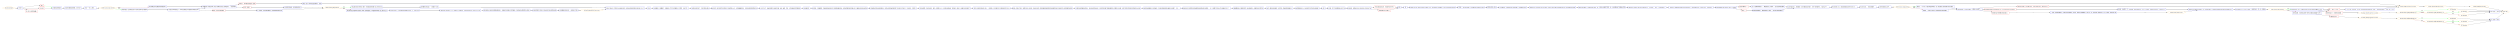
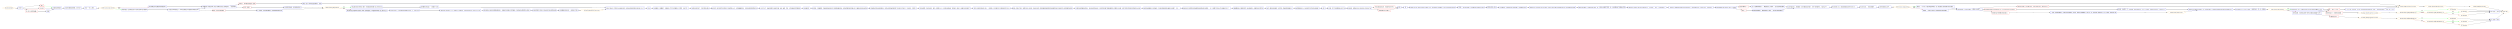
  digraph {
    fontname="Noto Serif"
    rankdir=LR
    node [color=blue fontname="Noto Serif" shape=box]
    edge [fontname="Noto Serif"]
    "QuincyDay2 begins." [color=orange shape=""]
    n2 [label="你失敗了"]
    n3 [color=red label="嗯好。"]
    n4 [color=red label="失敗什麼？"]
    n5 [color=red label="哦，很好，我們還在繼續。"]
    n6 [label="你應該要讓我恨你的"]
+   n7 [label="閉嘴"]
    n8 [label="這就是這整個操練的重點，但你失敗了"]
    n9 [label="而現在──該死。該死的……"]
    n10 [color=orange label="Check boolean QuincySorted" shape=""]
    n11 [label="就跟你說過，告訴你我怎麼加入六煞幫的故事不是什麼趣事"]
    n12 [label="現在換我告訴你這個會讓你恨我的故事了"]
    n13 [label="但現在這件事就要發生了。因為現在換我告訴你這個會讓你恨我的故事了"]
    n14 [label="因為還得有人來做這件事，對吧？如果不是你的話，那就是我了。一如往常那樣"]
    n15 [color=red label="崑西，你可以不用這麼做。"]
    n16 [color=red label="好喔。我在聽。"]
    n17 [color=red label="我要走了。我不想玩這種遊戲。[結束]"]
    n18 [label="也許你聽完我說的，也許你最後會明白"]
    n19 [label="不，我得做。也許你聽完我說的，也許你最後會明白為什麼"]
    n20 [label="好吧。很好。你幫我省去這個麻煩了。謝謝"]
    n21 [color=orange label="Check boolean QuincyArthur3" shape=""]
    n22 [color=orange label="Boolean QuincyNoDate is now true." shape=""]
    n23 [label="我告訴過你我為什麼會加入軍隊。我有多想讓我和我家人過上更好的生活"]
    n24 [label="我從來沒有告訴過你我為什麼會加入軍隊。那我就說快點，單純想讓我和我家人過上更好的生活"]
    n25 [color=orange label="Boolean QuincyDating is now false." shape=""]
    n26 [label="我有機會這麼做之前，一切都發生了巨變"]
    n27 [label="在我長大的地方，沒有這種免費的機會讓你這麼做。不，你得出去闖"]
    n28 [color=orange label="Boolean IsDating is now false." shape=""]
    n29 [label="不用天才也知道，陛下是我人生走錯路的原因，也是為什麼我發誓再也不會跟任何人交心了"]
    n30 [label="而像我這種人想要闖出一片天，最簡單的方法就是從軍。他們有發放獎學金，讓士兵可以上大學"]
    "Chat ends." [color=orange shape=""]
    n32 [label="所以"]
    n33 [label="所以我想說，我就去幫他們殺個幾年的人，然後就可以順利進入商學院就讀。主修財金或企業管理碩士之類的"]
    n34 [label="在因緣際會，偶然機遇下，我最後加入了陛下的同個軍團，第三營隊──赤血守望。"]
    n35 [label="之後回家把家人安頓好，用有效的方式做出實質的改變"]
    n36 [label="他當時已經是中校了。而我才剛踏出軍校"]
    n37 [label="但我有機會這麼做之前，一切都發生了巨變"]
    n38 [label="有段時間，我試著遵守這些潛規則，當個優秀的小士兵。但當我繼續這樣做……我意識到局面還是對我不利"]
    n39 [color=orange label="Boolean QuincyArthur3 is now true." shape=""]
    n40 [label="人生並不公平。無論去到哪裡，到處都充斥著，偏袒、偏愛、盲從。人們因為我的來歷而鄙視我"]
    n41 [label="因為我的背景"]
    n42 [label="於是我……開始做蠢事。開始做我現在後悔的事。開始愚蠢地發洩情緒。如果他們想從我這裡拿走什麼，我就會反過來拿走他們的"]
    n43 [label="因為如果他們沒在為我著想的話，我又為什麼要為他們著想呢？所以我只在乎我自己，只有我自己，清楚嗎？"]
    n44 [label="我沒有偷東西。沒有違反規定。我是一名優秀的小士兵。但如果你有聽說過「惡意服從」這個詞，你就會明白我的用意了"]
    n45 [label="我當時一刻都沒浪費在別人身上，一直都沒有。我只想做完自己的事然後領完工資走人"]
    n46 [label="然後一切都出了差錯。我們正在執行一場任務。我在進行偵察，透過望遠鏡發現敵軍突然開始朝我們這個方向發動攻擊。他們發現我們在那裡"]
    n47 [label="亞瑟和其他部隊被困在戰場上，我必須在瞬間做出決定。我可以對那些亂了陣腳的敵軍開火並暴露自己的位置，給陛下和隊友們示警及時間到達安全的地方"]
    n48 [label="但這樣做會讓我陷入真正的麻煩。可以確定那些敵軍很快就會衝向我這邊了。所以……"]
    n49 [label="我收拾好自己的東西並使用無線電回報我們的行蹤已經暴露……反正，我想陛下和其他人早已經被敵方幹掉了……"]
    n50 [label="我離開那個我一直躲藏的房間，就在轉角遇到一名敵軍用步槍口對準我"]
    n51 [label="他們一直都知道我在那裡。他們打從一開始就掌握我的動向了"]
    n52 [label="他們把我拖到街上，強迫我跪下並用手槍頂在我後腦勺"]
    n53 [label="砰砰"]
    n54 [label="是亞瑟。陛下不知從哪裡冒出來救了我"]
    n55 [label="因為這樣，我對他好生氣。我站起來後，當場斥責了他"]
    n56 [color=red label="是因為你捨得讓他去死，而他卻不願意丟下你？"]
    n57 [color=red label="因為你現在欠他一條命了？"]
    n58 [label="是的"]
    n59 [label="看"]
    n60 [label="你難道不明白嗎？我過去只為我自己和我家人而活。那對我來說才是最重要的，是唯一對我來說有意義的事"]
    n61 [label="而現在……現在有這個混蛋，現在我還得關心他會發生什麼事"]
    n62 [label="那不是計劃的一部分"]
    n63 [label="所以幾個月後，當他讓我們陷入嚴重的處境，而他就要被勒退時"]
    n64 [label="我得做出選擇。我到底要不要向長官們撒一大堆謊？我要不要像之前那樣就管他去死？還是我應該做正確的事"]
    n65 [label="我選擇做正確的事，因為這是我虧欠他的，我……我和他一起離開了軍隊，也……也就這樣結束了我那個大學夢"]
    n66 [label="我渴望為自己和我家人過上更好生活的美夢沒了。但亞瑟說，「夥計，一切都會沒事的」"]
    n67 [label="「我已經在一個維和組織內幫我們安排好新的崗位了。他們給的薪水更多，而且從不拖欠。你會沒事的」"]
    n68 [label="然後我就像個白癡一樣跟他一起加入了危應部隊"]
    n69 [color=red label="然後科腐暴發了……"]
    n70 [color=red label="噢不……"]
    n71 [label="是的，然後科腐就暴發了……事態急劇惡化，而那時……他比以往都還更需要我"]
    n72 [label="然後科腐就暴發了，事態急劇惡化，而那時……他比以往都還更需要我"]
    n73 [label="但我不能就這樣……轉身離開。已經不是那樣做的時候了，對吧？那時離不開……現在也走不了……"]
    n74 [label="每次我與別人交心，最後我都會成為他們的小玩具士兵……"]
    n75 [label="所以當你出現……然後直接闖進來……"]
    n76 [label="踢開了我緊緊鎖上的門……"]
    n77 [color=orange label="Check boolean QuincyDating" shape=""]
    n78 [label="然後說，「不，夥計，現在你就是要和我在一起，就這麽辦，儘管我沒有什麼好的理由」"]
    n79 [label="然後說，「不是的，我在乎你，儘管我沒有什麼好的理由」"]
    n80 [label="我應該怎麼辦？上次發生這種事……還把我人生都毀了……"]
    n81 [color=red label="我很抱歉你覺得你必須經歷這樣的人生。但之前發生的事並不是我的錯。"]
    n82 [color=red label="我理解你為什麼會覺得需要保護自己。"]
    n83 [color=red label="我還期待能聽到一些更勁爆的故事。你聽完我的故事後，能講的就這些？"]
    n84 [label="我知道。你說得對。而……我很抱歉。我很害怕做這個「在一起」的這件事，無論這意味著什麼，只會再次毀了我"]
    n85 [label="……謝謝。這對我意義重大。但並不意味它是正確的。對不起，我打從心底感到害怕，這個「在一起」的這件事，無論這個「在一起」是什麼，會再次毀了我"]
    n86 [label="我怕的是你不是重置世界讓我忘了你，別想說你做不到，就是當事情變糟或你被需要的時候就跑去未來了"]
    n87 [color=orange label="Boolean Day2_20 is now true." shape=""]
    n88 [label="但這也就是人生，不是嗎？生命就……就像你說的……是一次一段關係"]
    n89 [color=orange label="Check boolean QuincyDating" shape=""]
    n90 [label="我想知道的是，寶貝，你能夠原諒我嗎？我們這次能夠真的繼續走下去嗎？"]
    n91 [label="我想知道的是，你能夠原諒我嗎？我們這次能夠真的繼續走下去嗎？"]
    n92 [color=red label="我當然原諒你了。你對我來說很重要。"]
    n93 [color=red label="我……做不到。對不起。"]
    n94 [color=red label="我當然原諒你了。"]
    n95 [color=orange label="Boolean QuincyForgiven is now true." shape=""]
    n96 [label="……嗯，好吧。是我活該。對不起，如果我不再傳簡訊給你的話，是我……不想再提起這件事了，好嗎？掰了，再見"]
    n97 [color=orange label="Boolean QuincyForgiven is now true." shape=""]
    n98 [color=orange label="Check boolean QuincyRank5Day1_20" shape=""]
    n99 [color=orange label="Check boolean QuincyRank5Day1_20" shape=""]
    n100 [color=orange label="+40 Chemistry" shape=""]
    n101 [color=orange label="Check boolean QuincyRank5Day1_15" shape=""]
    n102 [color=orange label="+40 Chemistry" shape=""]
    n103 [color=orange label="Check boolean QuincyRank5Day1_15" shape=""]
    n104 [label="寶貝，謝謝……真的"]
    n105 [color=orange label="+35 Chemistry" shape=""]
    n106 [color=orange label="+20 Chemistry" shape=""]
    n107 [label="家人，謝謝……真的"]
    n108 [color=orange label="+35 Chemistry" shape=""]
    n109 [color=orange label="+20 Chemistry" shape=""]
    "QuincyDay2 begins." -> n2
    n2 -> n3
    n2 -> n4
    n2 -> n5
    n3 -> n6 [color=green]
    n4 -> n6
+   n5 -> n7
    n6 -> n8
+   n7 -> n6
    n8 -> n9
    n9 -> n10
    n10 -> n11 [color=green label=true]
    n10 -> n12 [color=brown label=false]
    n11 -> n13
    n12 -> n14
    n13 -> n14
    n13 -> n15
    n14 -> n16
    n14 -> n17
    n15 -> n19
    n16 -> n18
    n17 -> n20
    n18 -> n21
    n19 -> n21
    n20 -> n22
    n21 -> n23 [color=green label=true]
    n21 -> n24 [color=brown label=false]
    n22 -> n25
    n23 -> n26
    n24 -> n27
    n25 -> n28
    n26 -> n29
    n27 -> n30
    n28 -> "Chat ends."
    n29 -> n32
    n30 -> n33
    n32 -> n34
    n33 -> n35
    n34 -> n36
    n35 -> n37
    n36 -> n38
    n37 -> n39
    n38 -> n40
    n39 -> n29
    n40 -> n41
    n41 -> n42
    n42 -> n43
    n43 -> n44
    n44 -> n45
    n45 -> n46
    n46 -> n47
    n47 -> n48
    n48 -> n49
    n49 -> n50
    n50 -> n51
    n51 -> n52
    n52 -> n53
    n53 -> n54
    n54 -> n55
    n55 -> n56
    n55 -> n57
    n56 -> n58
    n57 -> n58
    n58 -> n59
    n59 -> n60
    n60 -> n61
    n61 -> n62
    n62 -> n63
    n63 -> n64
    n64 -> n65
    n65 -> n66
    n66 -> n67
    n67 -> n68
    n68 -> n69
    n68 -> n70
    n69 -> n71
    n70 -> n72
    n71 -> n73
    n72 -> n73
    n73 -> n74
    n74 -> n75
    n75 -> n76
    n76 -> n77
    n77 -> n78 [color=green label=true]
    n77 -> n79 [color=brown label=false]
    n78 -> n80
    n79 -> n80
    n80 -> n81
    n80 -> n82
    n80 -> n83
    n81 -> n84
    n82 -> n85
    n83 -> n22
    n84 -> n86
    n85 -> n87
    n86 -> n88
    n87 -> n86
    n88 -> n89
    n89 -> n90 [color=green label=true]
    n89 -> n91 [color=brown label=false]
    n90 -> n92
    n90 -> n93
    n91 -> n93
    n91 -> n94
    n92 -> n95
    n93 -> n96
    n94 -> n97
    n95 -> n98
    n96 -> n22
    n97 -> n99
    n98 -> n100 [color=green label=true]
    n98 -> n101 [color=brown label=false]
    n99 -> n102 [color=green label=true]
    n99 -> n103 [color=brown label=false]
    n100 -> n104
    n101 -> n105 [color=green label=true]
    n101 -> n106 [color=brown label=false]
    n102 -> n107
    n103 -> n108 [color=green label=true]
    n103 -> n109 [color=brown label=false]
    n104 -> "Chat ends."
    n105 -> n104
    n106 -> n104
    n107 -> "Chat ends."
    n108 -> n107
    n109 -> n107
  }
